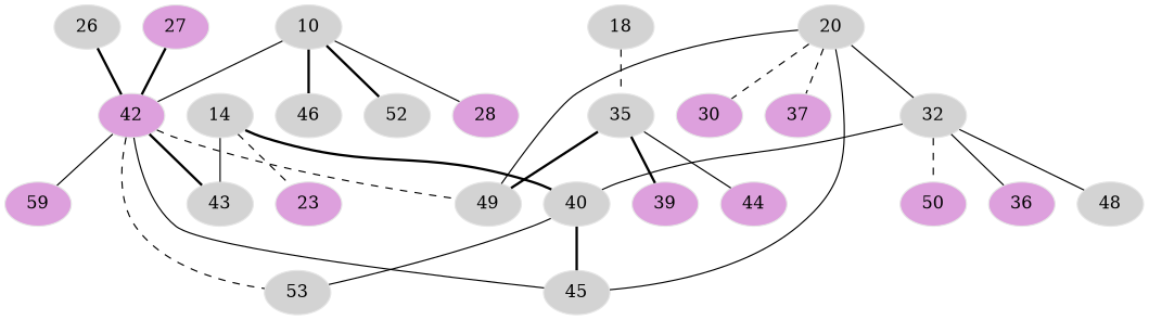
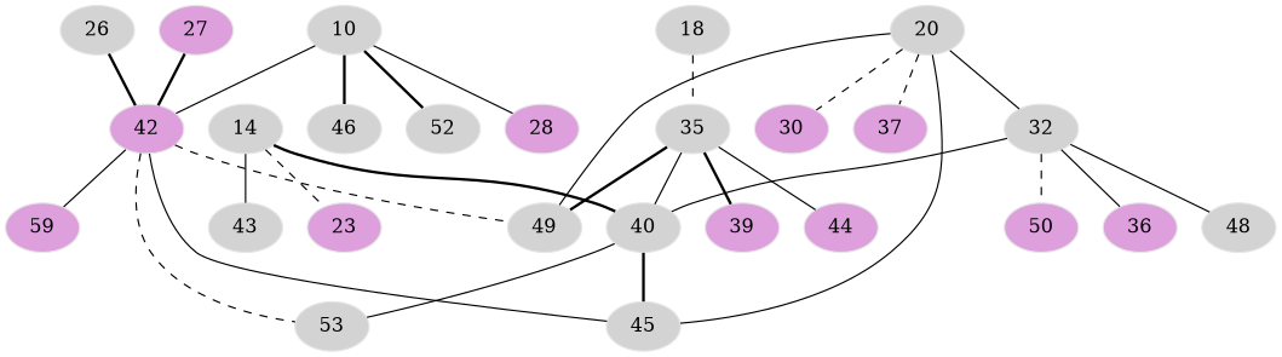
  graph {
    node [color=gray90 fillcolor=lightgrey style=filled]
    edge [style=solid]
    28 [fillcolor=plum]
    10
    42 [fillcolor=plum super="+2+11+29"]
    46 [super="+33+38"]
    52
    32 [super="+19+24+31"]
    40 [super="+3+4+6"]
    36 [fillcolor=plum]
    48
    50 [fillcolor=plum]
    43
    45 [super="+1"]
    49 [super="+41+21+47"]
    53 [super="+25"]
    n15 [fillcolor=plum label=59]
    23 [fillcolor=plum super="+22"]
    14
    35 [super="+7+34"]
    39 [fillcolor=plum]
    44 [fillcolor=plum]
    18
    20 [super="+15+9"]
    30 [fillcolor=plum]
    37 [fillcolor=plum]
    26
    27 [fillcolor=plum]
    10 -- 28
    10 -- 42 [weight=2]
    10 -- 46 [style=bold]
    10 -- 52 [style=bold]
-   42 -- 43 [style=bold]
    42 -- 45 [weight=2]
    42 -- 49 [style=dashed]
    42 -- 53 [style=dashed]
    42 -- n15
    32 -- 40
    32 -- 36
    32 -- 48
    32 -- 50 [style=dashed]
    40 -- 45 [style=bold]
    40 -- 53
    14 -- 40 [style=bold]
    14 -- 43
    14 -- 23 [style=dashed weight=2]
+   35 -- 40 [weight=2]
    35 -- 49 [style=bold]
    35 -- 39 [style=bold]
    35 -- 44
    18 -- 35 [style=dashed]
    20 -- 32
    20 -- 45 [weight=2]
    20 -- 49
    20 -- 30 [style=dashed]
    20 -- 37 [style=dashed]
    26 -- 42 [style=bold]
    27 -- 42 [style=bold]
  }
